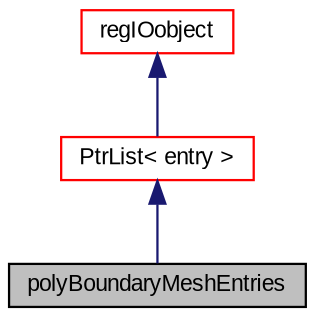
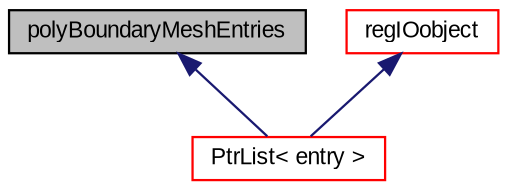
  digraph {
    fontname="Liberation Sans"
    node [color=red fontname="Liberation Sans" fontsize=10 shape=record]
    edge [color=midnightblue dir=back fontname="Liberation Sans" fontsize=10 labelfontname=Helvetica labelfontsize=10 style=solid]
    n1 [color=black fillcolor=grey75 fontcolor=black height=0.2 label=polyBoundaryMeshEntries style=filled width=0.4]
    n2 [height=0.2 label=regIOobject width=0.4]
    n3 [height=0.2 label="PtrList\< entry \>" width=0.4]
    n2 -> n3
-   n3 -> n1
+   n1 -> n3
  }
